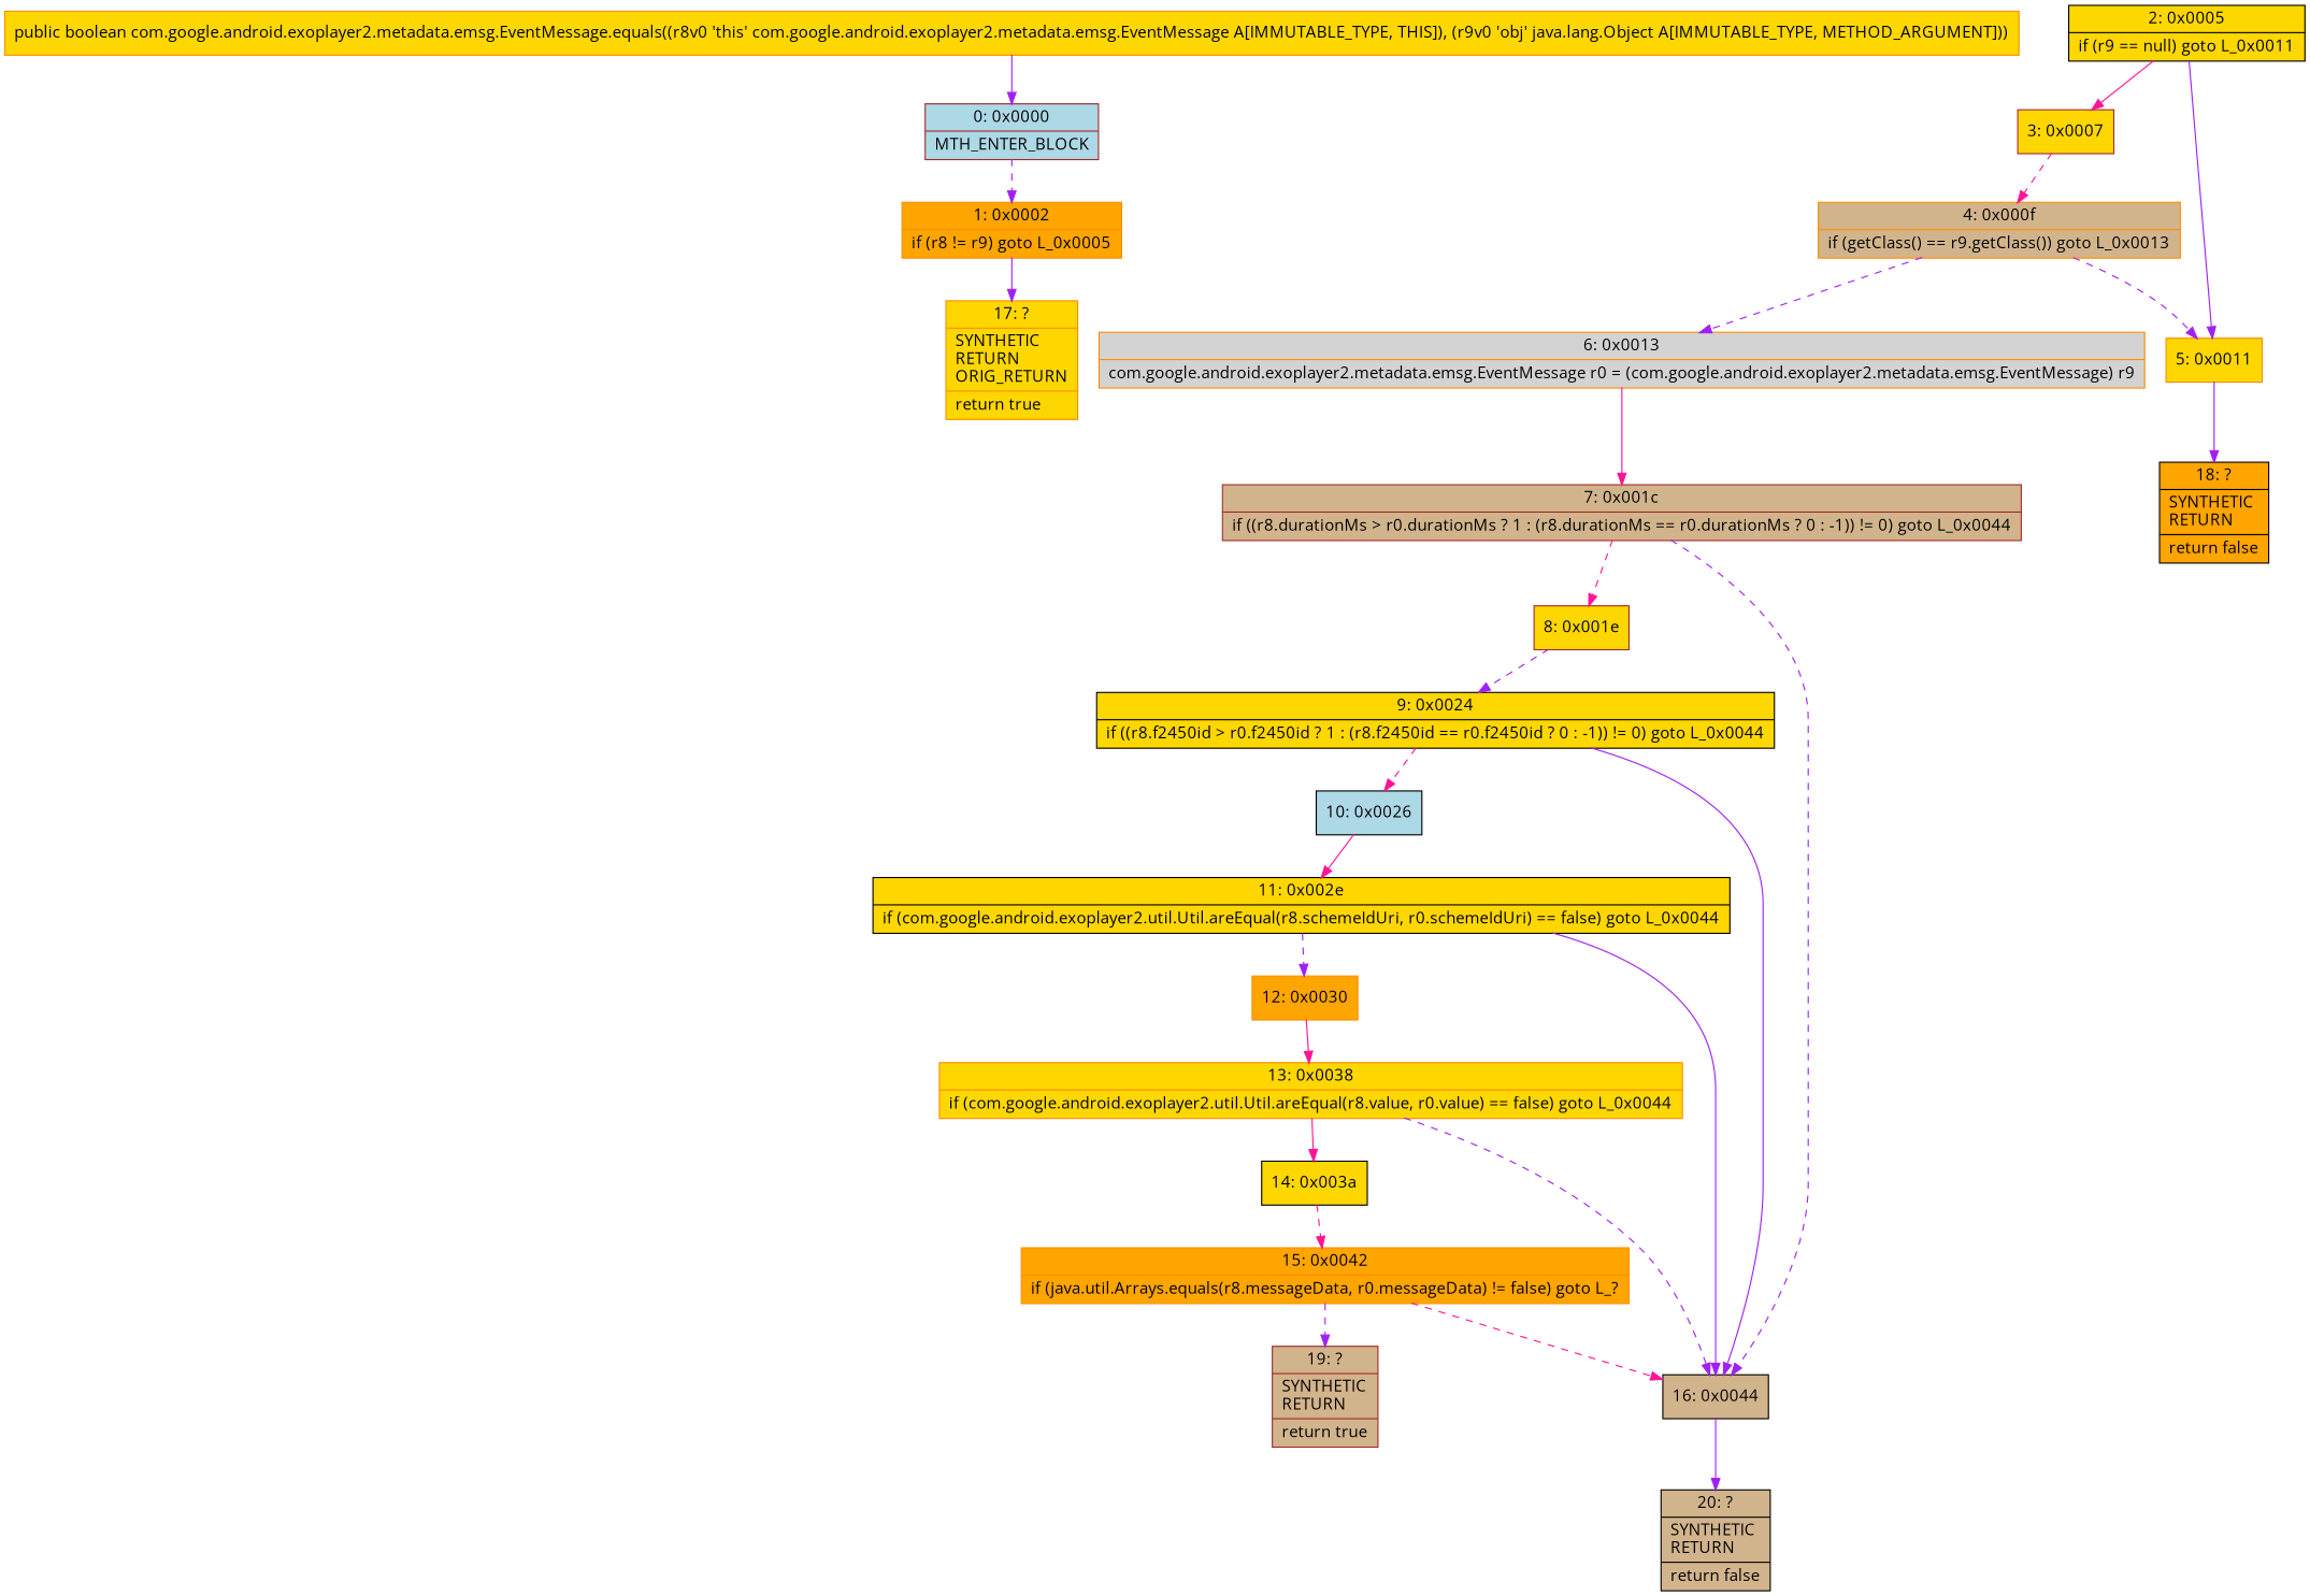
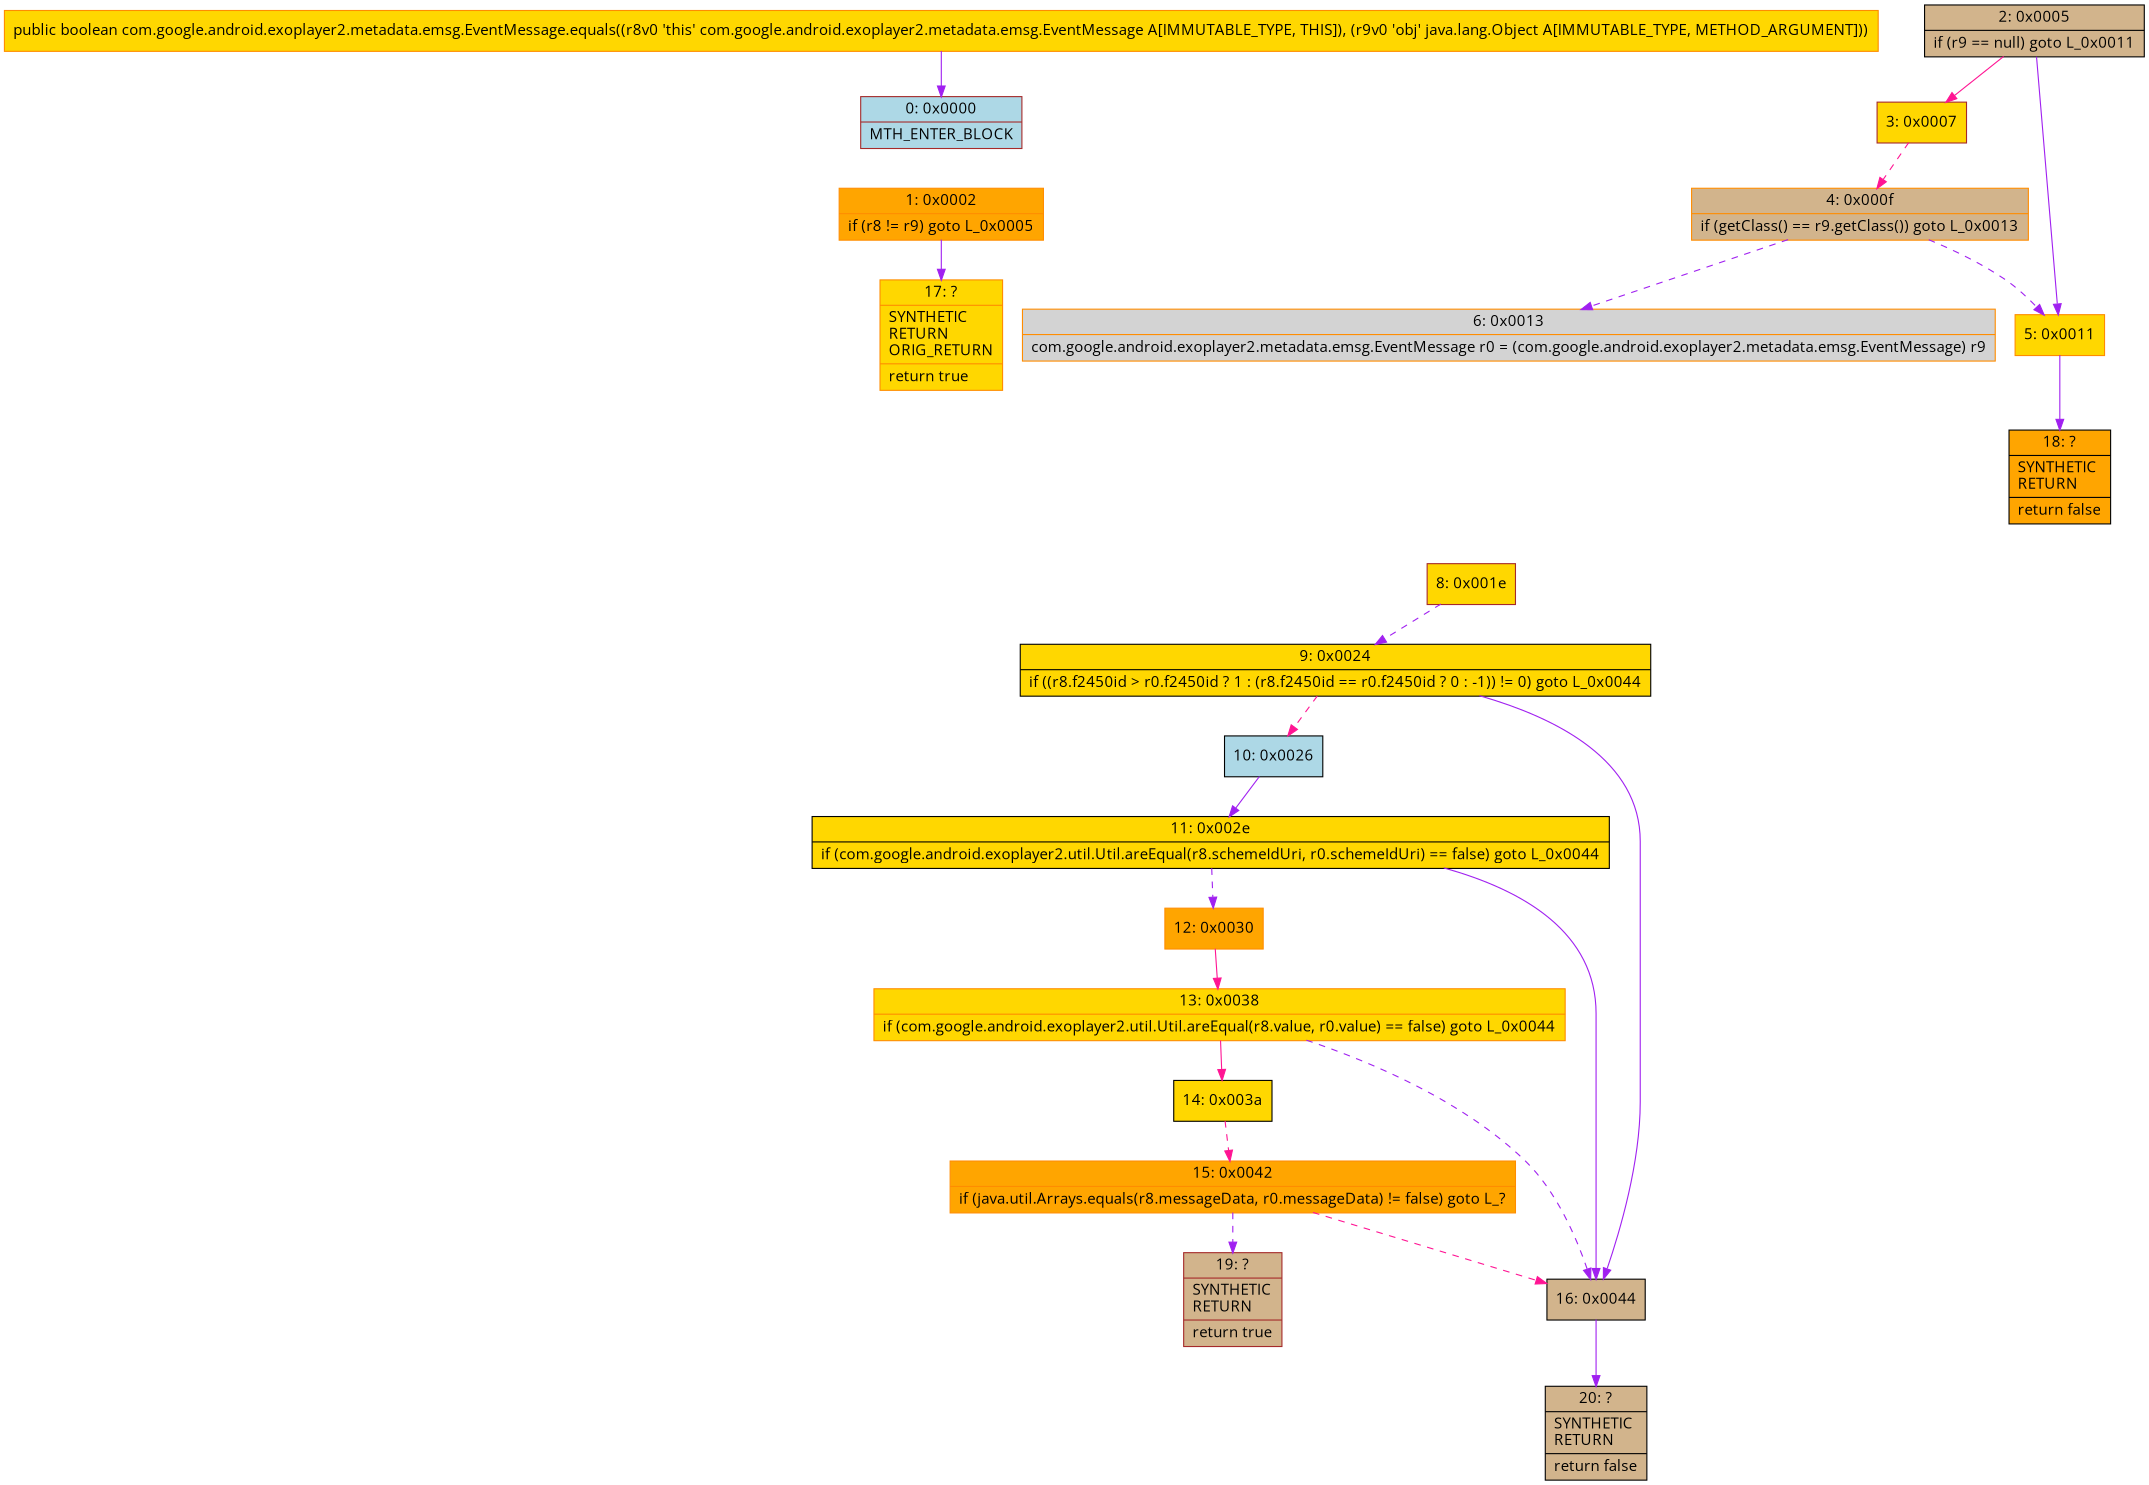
  digraph {
    fontname="Open Sans"
    node [color=darkorange fillcolor=gold fontname="Open Sans" shape=record style=filled]
    edge [color=purple fontname="Open Sans" style=dashed]
    n1 [color=brown fillcolor=lightblue label="{0\:\ 0x0000|MTH_ENTER_BLOCK\l}"]
    n2 [fillcolor=orange label="{1\:\ 0x0002|if (r8 != r9) goto L_0x0005\l}"]
    n3 [label="{17\:\ ?|SYNTHETIC\lRETURN\lORIG_RETURN\l|return true\l}"]
-   n4 [color=black label="{2\:\ 0x0005|if (r9 == null) goto L_0x0011\l}"]
+   n4 [color=black fillcolor=tan label="{2\:\ 0x0005|if (r9 == null) goto L_0x0011\l}"]
    n5 [color=brown label="{3\:\ 0x0007}"]
    n6 [label="{5\:\ 0x0011}"]
    n7 [fillcolor=tan label="{4\:\ 0x000f|if (getClass() == r9.getClass()) goto L_0x0013\l}"]
    n8 [color=black fillcolor=orange label="{18\:\ ?|SYNTHETIC\lRETURN\l|return false\l}"]
    n9 [fillcolor=lightgrey label="{6\:\ 0x0013|com.google.android.exoplayer2.metadata.emsg.EventMessage r0 = (com.google.android.exoplayer2.metadata.emsg.EventMessage) r9\l}"]
-   n10 [color=brown fillcolor=tan label="{7\:\ 0x001c|if ((r8.durationMs \> r0.durationMs ? 1 : (r8.durationMs == r0.durationMs ? 0 : \-1)) != 0) goto L_0x0044\l}"]
    n11 [color=brown label="{8\:\ 0x001e}"]
    n12 [color=black fillcolor=tan label="{16\:\ 0x0044}"]
    n13 [color=black label="{9\:\ 0x0024|if ((r8.f2450id \> r0.f2450id ? 1 : (r8.f2450id == r0.f2450id ? 0 : \-1)) != 0) goto L_0x0044\l}"]
    n14 [color=black fillcolor=tan label="{20\:\ ?|SYNTHETIC\lRETURN\l|return false\l}"]
    n15 [color=black fillcolor=lightblue label="{10\:\ 0x0026}"]
    n16 [color=black label="{11\:\ 0x002e|if (com.google.android.exoplayer2.util.Util.areEqual(r8.schemeIdUri, r0.schemeIdUri) == false) goto L_0x0044\l}"]
    n17 [fillcolor=orange label="{12\:\ 0x0030}"]
    n18 [label="{13\:\ 0x0038|if (com.google.android.exoplayer2.util.Util.areEqual(r8.value, r0.value) == false) goto L_0x0044\l}"]
    n19 [color=black label="{14\:\ 0x003a}"]
    n20 [fillcolor=orange label="{15\:\ 0x0042|if (java.util.Arrays.equals(r8.messageData, r0.messageData) != false) goto L_?\l}"]
    n21 [color=brown fillcolor=tan label="{19\:\ ?|SYNTHETIC\lRETURN\l|return true\l}"]
    n22 [label="{public boolean com.google.android.exoplayer2.metadata.emsg.EventMessage.equals((r8v0 'this' com.google.android.exoplayer2.metadata.emsg.EventMessage A[IMMUTABLE_TYPE, THIS]), (r9v0 'obj' java.lang.Object A[IMMUTABLE_TYPE, METHOD_ARGUMENT])) }"]
-   n1 -> n2
    n2 -> n3 [style=solid]
    n4 -> n5 [color=deeppink style=solid]
    n4 -> n6 [style=solid]
    n5 -> n7 [color=deeppink]
    n6 -> n8 [style=solid]
    n7 -> n6
    n7 -> n9
-   n9 -> n10 [color=deeppink style=solid]
-   n10 -> n11 [color=deeppink]
-   n10 -> n12
    n11 -> n13
    n12 -> n14 [style=solid]
    n13 -> n12 [style=solid]
    n13 -> n15 [color=deeppink]
-   n15 -> n16 [color=deeppink style=solid]
+   n15 -> n16 [style=solid]
    n16 -> n12 [style=solid]
    n16 -> n17
    n17 -> n18 [color=deeppink style=solid]
    n18 -> n12
    n18 -> n19 [color=deeppink style=solid]
    n19 -> n20 [color=deeppink]
    n20 -> n12 [color=deeppink]
    n20 -> n21
    n22 -> n1 [style=solid]
  }
